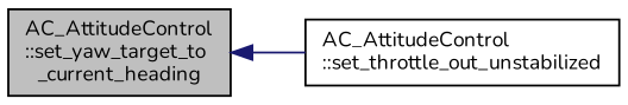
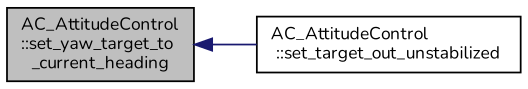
  digraph {
    rankdir=LR
    fontname=Nunito
    node [color=black fontname=Nunito fontsize=10 shape=record style=filled]
    n1 [fillcolor=grey75 fontcolor=black height=0.2 label="AC_AttitudeControl\l::set_yaw_target_to\l_current_heading" width=0.4]
-   n2 [fillcolor=white height=0.2 label="AC_AttitudeControl\l::set_throttle_out_unstabilized" width=0.4]
+   n2 [fillcolor=white height=0.2 label="AC_AttitudeControl\l::set_target_out_unstabilized" width=0.4]
    n1 -> n2 [color=midnightblue dir=back fontname=Nunito fontsize=10 labelfontname=Helvetica labelfontsize=10 style=solid]
  }
